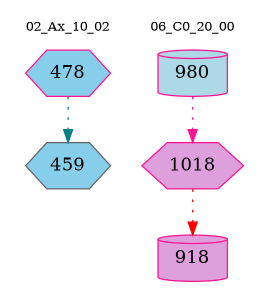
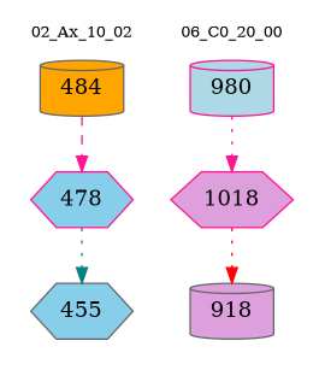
  digraph {
    node [color=gray40 fillcolor=skyblue shape=cylinder style=filled]
    edge [color=deeppink style=dotted]
+   n1 [fillcolor=orange label=484]
    n2 [color=deeppink label=478 shape=hexagon]
-   n3 [label=459 shape=hexagon]
+   n3 [label=455 shape=hexagon]
    n4 [color=deeppink fillcolor=lightblue label=980]
    n5 [color=deeppink fillcolor=plum label=1018 shape=hexagon]
-   n6 [color=deeppink fillcolor=plum label=918]
+   n6 [fillcolor=plum label=918]
    subgraph cluster_1 {
      color=white
      fontsize=10
      label="02_Ax_10_02"
+     n1
      n2
      n3
    }
    subgraph cluster_2 {
      color=white
      fontsize=10
      label="06_C0_20_00"
      n4
      n5
      n6
    }
+   n1 -> n2 [style=dashed]
    n2 -> n3 [color=teal]
    n4 -> n5
    n5 -> n6 [color=red]
  }
